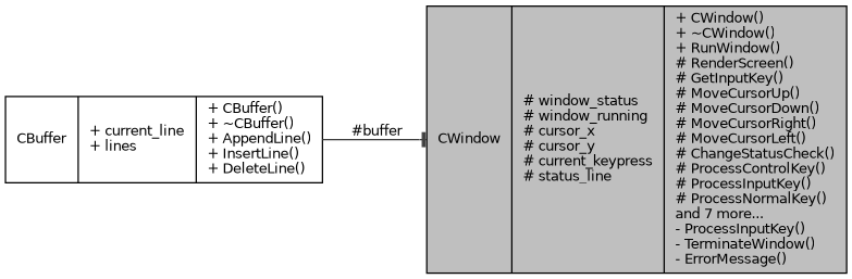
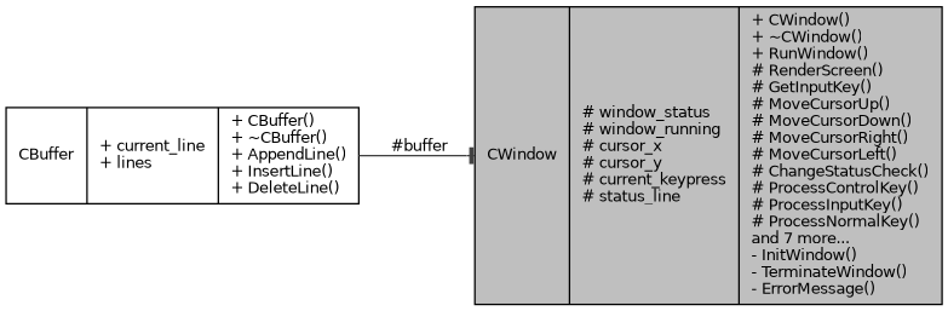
  digraph {
    rankdir=LR
    node [color=black fontname=Helvetica fontsize=10 shape=record style=filled]
-   n1 [fillcolor=grey75 fontcolor=black height=0.2 label="{CWindow\n|# window_status\l# window_running\l# cursor_x\l# cursor_y\l# current_keypress\l# status_line\l|+ CWindow()\l+ ~CWindow()\l+ RunWindow()\l# RenderScreen()\l# GetInputKey()\l# MoveCursorUp()\l# MoveCursorDown()\l# MoveCursorRight()\l# MoveCursorLeft()\l# ChangeStatusCheck()\l# ProcessControlKey()\l# ProcessInputKey()\l# ProcessNormalKey()\land 7 more...\l- ProcessInputKey()\l- TerminateWindow()\l- ErrorMessage()\l}" width=0.4]
+   n1 [fillcolor=grey75 fontcolor=black height=0.2 label="{CWindow\n|# window_status\l# window_running\l# cursor_x\l# cursor_y\l# current_keypress\l# status_line\l|+ CWindow()\l+ ~CWindow()\l+ RunWindow()\l# RenderScreen()\l# GetInputKey()\l# MoveCursorUp()\l# MoveCursorDown()\l# MoveCursorRight()\l# MoveCursorLeft()\l# ChangeStatusCheck()\l# ProcessControlKey()\l# ProcessInputKey()\l# ProcessNormalKey()\land 7 more...\l- InitWindow()\l- TerminateWindow()\l- ErrorMessage()\l}" width=0.4]
    n2 [fillcolor=white height=0.2 label="{CBuffer\n|+ current_line\l+ lines\l|+ CBuffer()\l+ ~CBuffer()\l+ AppendLine()\l+ InsertLine()\l+ DeleteLine()\l}" width=0.4]
    n2 -> n1 [arrowhead=tee color=grey25 fontname=Helvetica fontsize=10 label=" #buffer" labelfontname=Helvetica labelfontsize=10 style=solid]
  }
